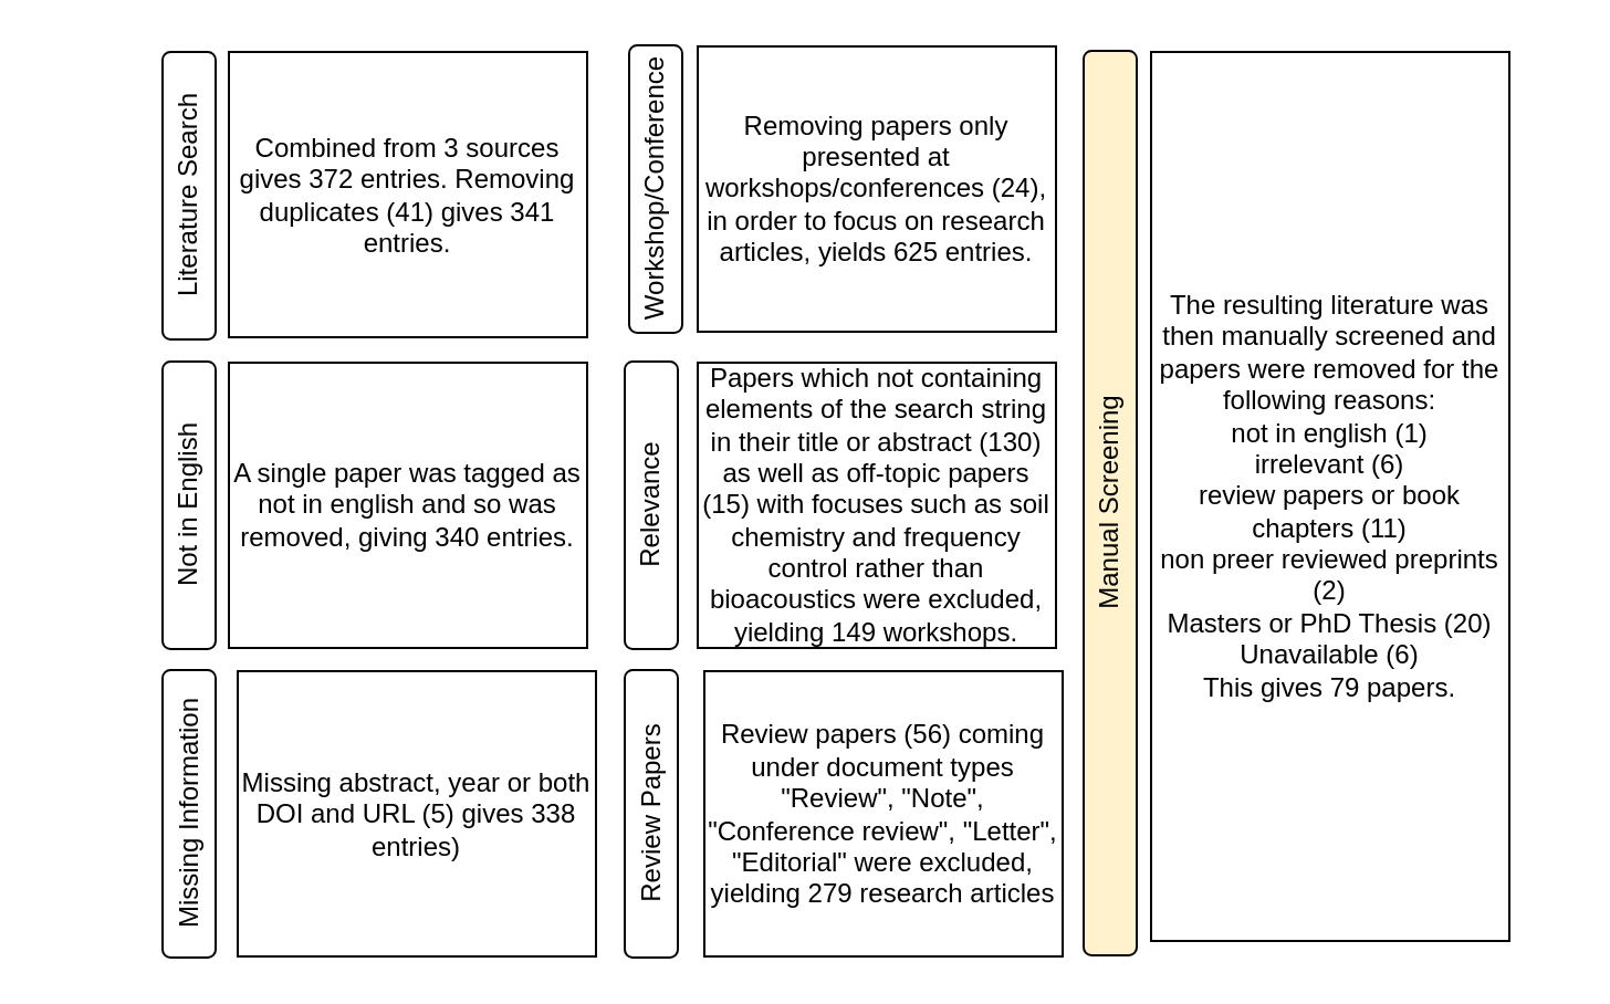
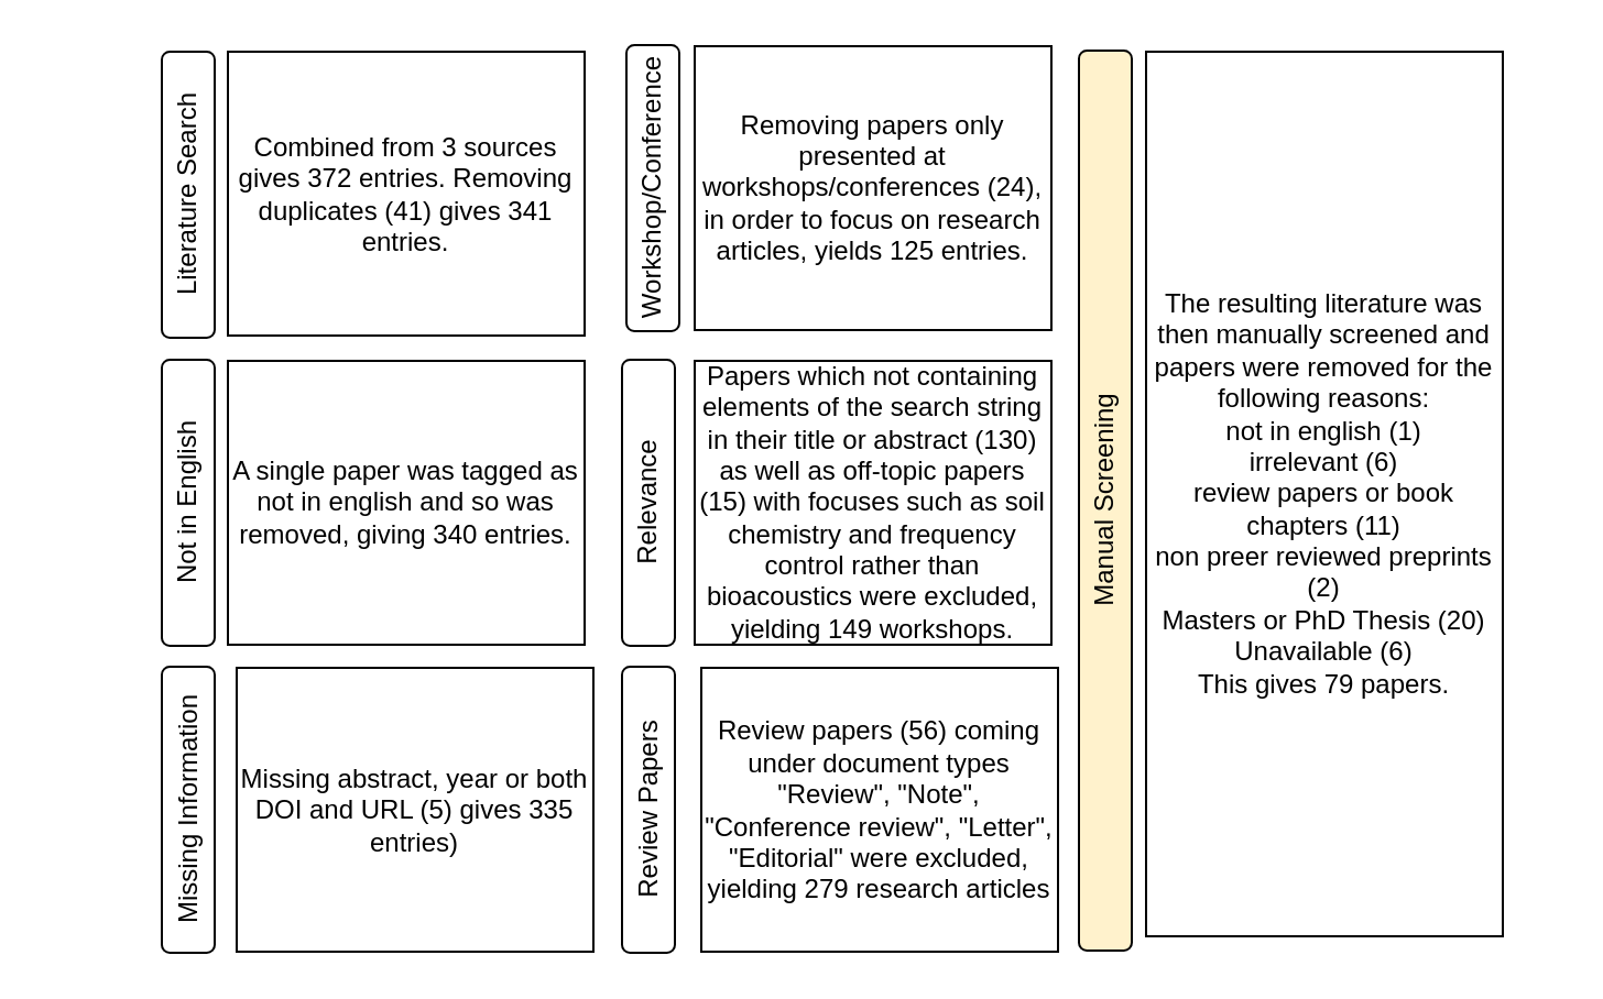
  <mxCell id="0" />
  <mxCell id="1" parent="0" />
  <mxCell id="2" value="Literature Search" style="rounded=1;whiteSpace=wrap;html=1;rotation=-90;" vertex="1" parent="1"><mxGeometry x="20" y="76" width="130" height="24" as="geometry" /></mxCell>
  <mxCell id="3" value="Missing Information" style="rounded=1;whiteSpace=wrap;html=1;rotation=-90;" vertex="1" parent="1"><mxGeometry x="20" y="355.5" width="130" height="24" as="geometry" /></mxCell>
  <mxCell id="4" value="Review Papers" style="rounded=1;whiteSpace=wrap;html=1;rotation=-90;" vertex="1" parent="1"><mxGeometry x="229" y="355.5" width="130" height="24" as="geometry" /></mxCell>
  <mxCell id="5" value="Relevance" style="rounded=1;whiteSpace=wrap;html=1;rotation=-90;" vertex="1" parent="1"><mxGeometry x="229" y="216" width="130" height="24" as="geometry" /></mxCell>
  <mxCell id="6" value="Workshop/Conference" style="rounded=1;whiteSpace=wrap;html=1;rotation=-90;" vertex="1" parent="1"><mxGeometry x="231" y="73" width="130" height="24" as="geometry" /></mxCell>
  <mxCell id="7" value="Manual Screening" style="rounded=1;whiteSpace=wrap;html=1;rotation=-90;fillColor=#fff2cc;" vertex="1" parent="1"><mxGeometry x="297" y="215" width="409" height="24" as="geometry" /></mxCell>
  <mxCell id="8" value="Combined from 3 sources gives 372 entries. Removing duplicates (41) gives 341 entries." style="rounded=0;whiteSpace=wrap;html=1;" vertex="1" parent="1"><mxGeometry x="103" y="23" width="162" height="129" as="geometry" /></mxCell>
- <mxCell id="9" value="Missing abstract, year or both DOI and URL (5) gives 338 entries)" style="rounded=0;whiteSpace=wrap;html=1;" vertex="1" parent="1"><mxGeometry x="107" y="303" width="162" height="129" as="geometry" /></mxCell>
+ <mxCell id="9" value="Missing abstract, year or both DOI and URL (5) gives 335 entries)" style="rounded=0;whiteSpace=wrap;html=1;" vertex="1" parent="1"><mxGeometry x="107" y="303" width="162" height="129" as="geometry" /></mxCell>
  <mxCell id="10" value="Review papers (56) coming under document types &quot;Review&quot;, &quot;Note&quot;, &quot;Conference review&quot;, &quot;Letter&quot;, &quot;Editorial&quot; were excluded, yielding 279 research articles" style="rounded=0;whiteSpace=wrap;html=1;" vertex="1" parent="1"><mxGeometry x="318" y="303" width="162" height="129" as="geometry" /></mxCell>
  <mxCell id="11" value="&lt;div&gt;Papers which not containing elements of the search string in their title or abstract (130) as well as off-&lt;span style=&quot;background-color: initial;&quot;&gt;topic papers (15) with focuses such as soil chemistry and frequency control rather than bioacoustics were excluded, yielding 149 workshops.&lt;/span&gt;&lt;/div&gt;" style="rounded=0;whiteSpace=wrap;html=1;" vertex="1" parent="1"><mxGeometry x="315" y="163.5" width="162" height="129" as="geometry" /></mxCell>
- <mxCell id="12" value="&lt;div&gt;Removing papers only presented at workshops/conferences (24), in order to focus on research articles, yields 625 entries.&lt;/div&gt;" style="rounded=0;whiteSpace=wrap;html=1;" vertex="1" parent="1"><mxGeometry x="315" y="20.5" width="162" height="129" as="geometry" /></mxCell>
+ <mxCell id="12" value="&lt;div&gt;Removing papers only presented at workshops/conferences (24), in order to focus on research articles, yields 125 entries.&lt;/div&gt;" style="rounded=0;whiteSpace=wrap;html=1;" vertex="1" parent="1"><mxGeometry x="315" y="20.5" width="162" height="129" as="geometry" /></mxCell>
  <mxCell id="13" value="&lt;div&gt;The resulting literature was then manually screened and papers were removed for the following reasons:&lt;/div&gt;&lt;div&gt;not in english (1)&lt;/div&gt;&lt;div&gt;irrelevant (6)&lt;/div&gt;&lt;div&gt;review papers or book chapters (11)&lt;/div&gt;&lt;div&gt;non preer reviewed preprints (2)&lt;/div&gt;&lt;div&gt;Masters or PhD Thesis (20)&lt;/div&gt;&lt;div&gt;Unavailable (6)&lt;/div&gt;&lt;div&gt;This gives 79 papers.&lt;/div&gt;" style="rounded=0;whiteSpace=wrap;html=1;" vertex="1" parent="1"><mxGeometry x="520" y="23" width="162" height="402" as="geometry" /></mxCell>
  <mxCell id="14" value="A single paper was tagged as not in english and so was removed, giving 340 entries." style="rounded=0;whiteSpace=wrap;html=1;" vertex="1" parent="1"><mxGeometry x="103" y="163.5" width="162" height="129" as="geometry" /></mxCell>
  <mxCell id="15" value="Not in English" style="rounded=1;whiteSpace=wrap;html=1;rotation=-90;" vertex="1" parent="1"><mxGeometry x="20" y="216" width="130" height="24" as="geometry" /></mxCell>
